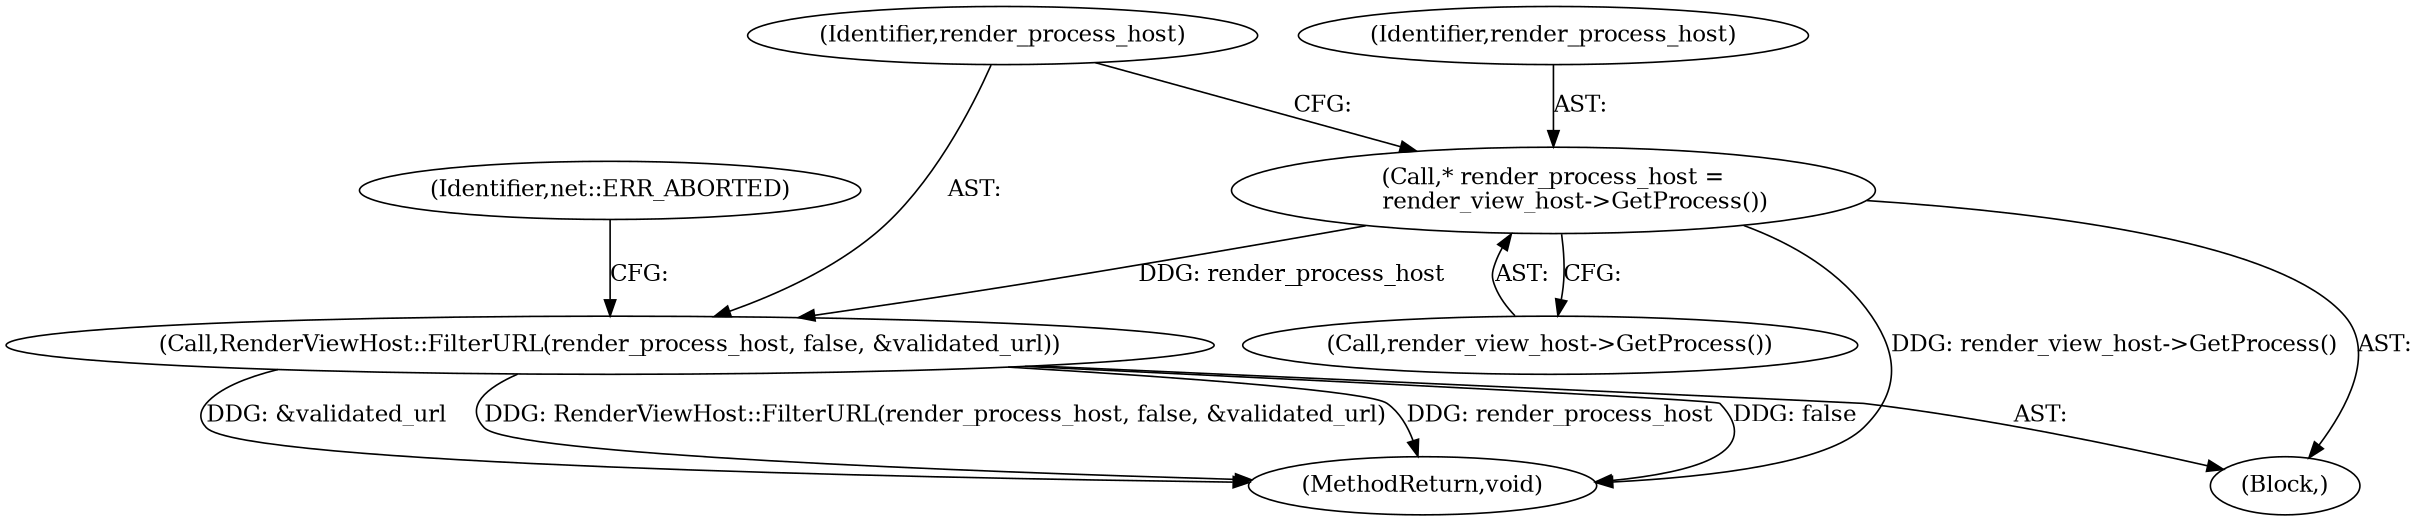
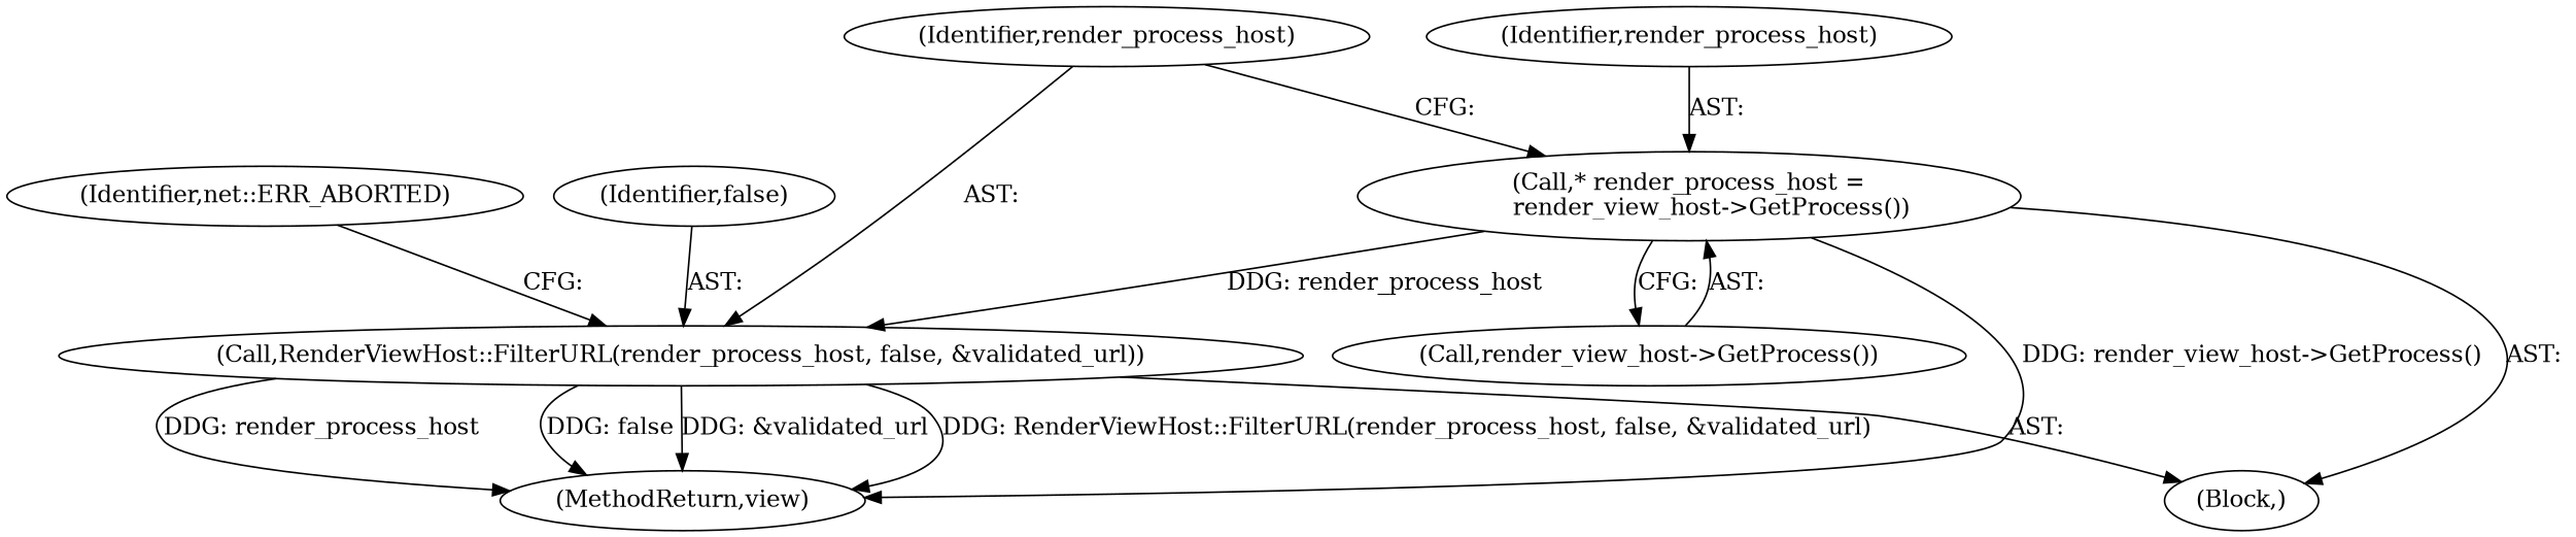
  digraph {
    n1 [label="(Call,RenderViewHost::FilterURL(render_process_host, false, &validated_url))"]
    n2 [label="(Block,)"]
-   n3 [label="(MethodReturn,void)"]
+   n3 [label="(MethodReturn,view)"]
    n4 [label="(Call,* render_process_host =\n      render_view_host->GetProcess())"]
    n5 [label="(Call,render_view_host->GetProcess())"]
    n6 [label="(Identifier,net::ERR_ABORTED)"]
+   n7 [label="(Identifier,false)"]
    n8 [label="(Identifier,render_process_host)"]
    n9 [label="(Identifier,render_process_host)"]
    n1 -> n2 [label="AST: "]
    n1 -> n3 [label="DDG: &validated_url"]
    n1 -> n3 [label="DDG: RenderViewHost::FilterURL(render_process_host, false, &validated_url)"]
    n1 -> n3 [label="DDG: render_process_host"]
    n1 -> n3 [label="DDG: false"]
    n4 -> n1 [label="DDG: render_process_host"]
    n4 -> n2 [label="AST: "]
    n4 -> n3 [label="DDG: render_view_host->GetProcess()"]
    n4 -> n5 [label="CFG: "]
    n5 -> n4 [label="AST: "]
    n6 -> n1 [label="CFG: "]
+   n7 -> n1 [label="AST: "]
    n8 -> n1 [label="AST: "]
    n8 -> n4 [label="CFG: "]
    n9 -> n4 [label="AST: "]
  }
